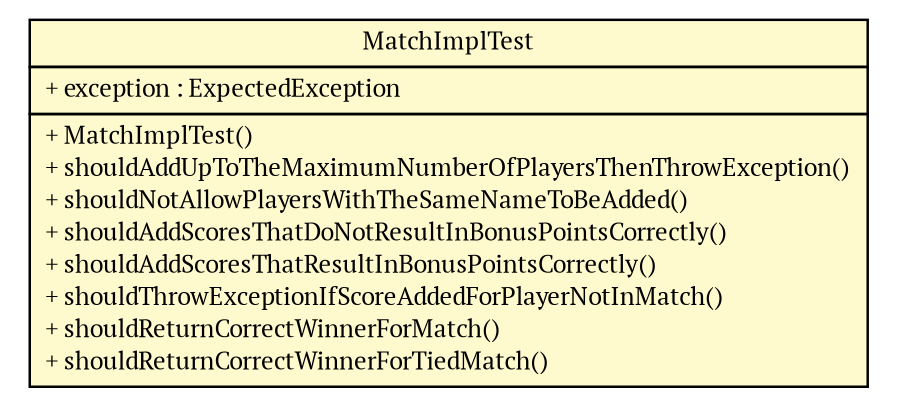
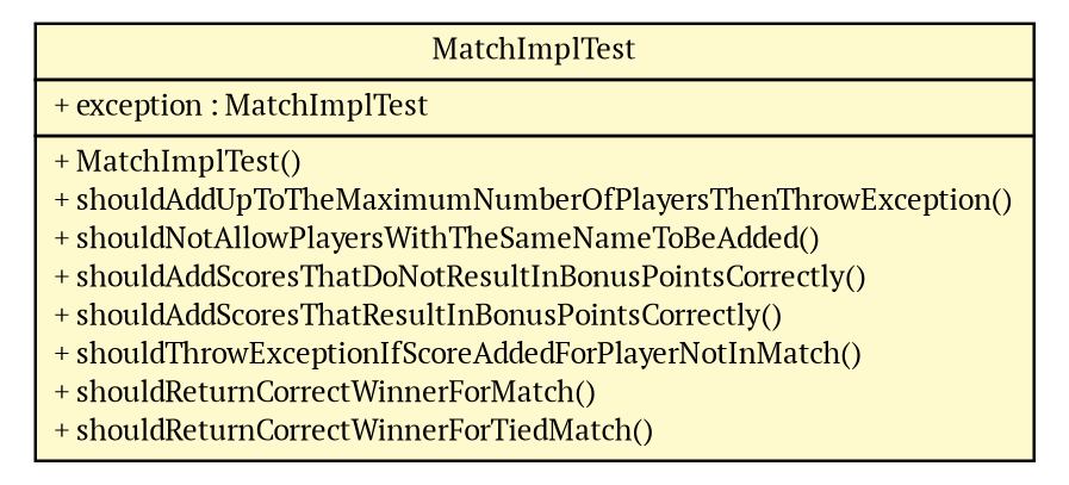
  digraph {
    nodesep=0.25
    ranksep=0.5
    fontname="PT Serif"
-   n1 [fontcolor=black fontname="PT Serif" fontsize=10.0 label=<<table title="thmuggleton.model.impl.MatchImplTest" border="0" cellborder="1" cellspacing="0" cellpadding="2" port="p" bgcolor="lemonChiffon" href="./MatchImplTest.html"> 		<tr><td><table border="0" cellspacing="0" cellpadding="1"> <tr><td align="center" balign="center"> MatchImplTest </td></tr> 		</table></td></tr> 		<tr><td><table border="0" cellspacing="0" cellpadding="1"> <tr><td align="left" balign="left"> + exception : ExpectedException </td></tr> 		</table></td></tr> 		<tr><td><table border="0" cellspacing="0" cellpadding="1"> <tr><td align="left" balign="left"> + MatchImplTest() </td></tr> <tr><td align="left" balign="left"> + shouldAddUpToTheMaximumNumberOfPlayersThenThrowException() </td></tr> <tr><td align="left" balign="left"> + shouldNotAllowPlayersWithTheSameNameToBeAdded() </td></tr> <tr><td align="left" balign="left"> + shouldAddScoresThatDoNotResultInBonusPointsCorrectly() </td></tr> <tr><td align="left" balign="left"> + shouldAddScoresThatResultInBonusPointsCorrectly() </td></tr> <tr><td align="left" balign="left"> + shouldThrowExceptionIfScoreAddedForPlayerNotInMatch() </td></tr> <tr><td align="left" balign="left"> + shouldReturnCorrectWinnerForMatch() </td></tr> <tr><td align="left" balign="left"> + shouldReturnCorrectWinnerForTiedMatch() </td></tr> 		</table></td></tr> 		</table>> shape=plaintext]
+   n1 [fontcolor=black fontname="PT Serif" fontsize=10.0 label=<<table title="thmuggleton.model.impl.MatchImplTest" border="0" cellborder="1" cellspacing="0" cellpadding="2" port="p" bgcolor="lemonChiffon" href="./MatchImplTest.html"> 		<tr><td><table border="0" cellspacing="0" cellpadding="1"> <tr><td align="center" balign="center"> MatchImplTest </td></tr> 		</table></td></tr> 		<tr><td><table border="0" cellspacing="0" cellpadding="1"> <tr><td align="left" balign="left"> + exception : MatchImplTest </td></tr> 		</table></td></tr> 		<tr><td><table border="0" cellspacing="0" cellpadding="1"> <tr><td align="left" balign="left"> + MatchImplTest() </td></tr> <tr><td align="left" balign="left"> + shouldAddUpToTheMaximumNumberOfPlayersThenThrowException() </td></tr> <tr><td align="left" balign="left"> + shouldNotAllowPlayersWithTheSameNameToBeAdded() </td></tr> <tr><td align="left" balign="left"> + shouldAddScoresThatDoNotResultInBonusPointsCorrectly() </td></tr> <tr><td align="left" balign="left"> + shouldAddScoresThatResultInBonusPointsCorrectly() </td></tr> <tr><td align="left" balign="left"> + shouldThrowExceptionIfScoreAddedForPlayerNotInMatch() </td></tr> <tr><td align="left" balign="left"> + shouldReturnCorrectWinnerForMatch() </td></tr> <tr><td align="left" balign="left"> + shouldReturnCorrectWinnerForTiedMatch() </td></tr> 		</table></td></tr> 		</table>> shape=plaintext]
  }
